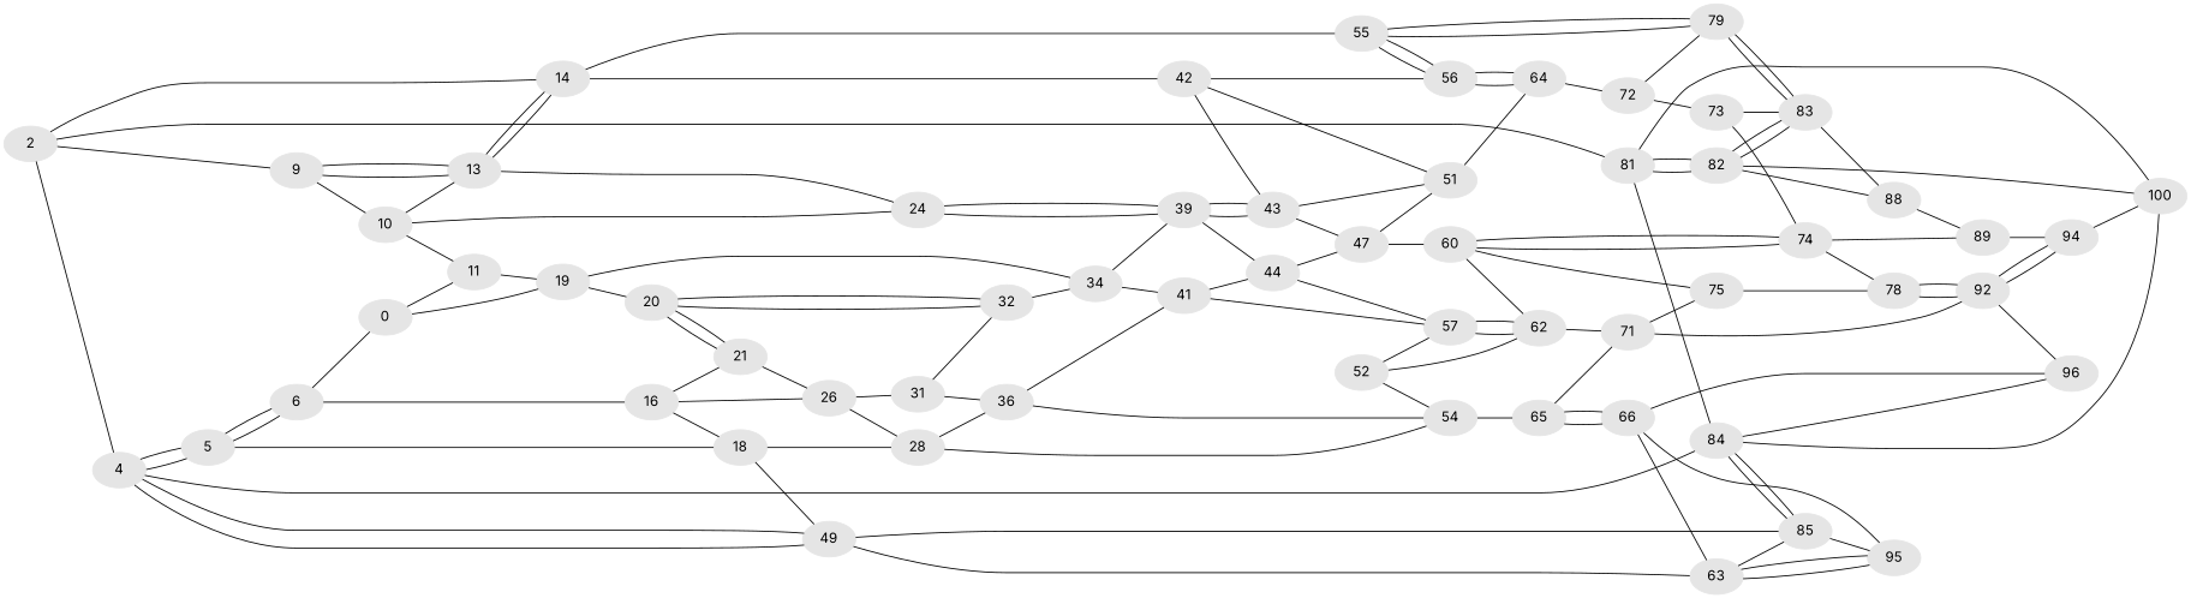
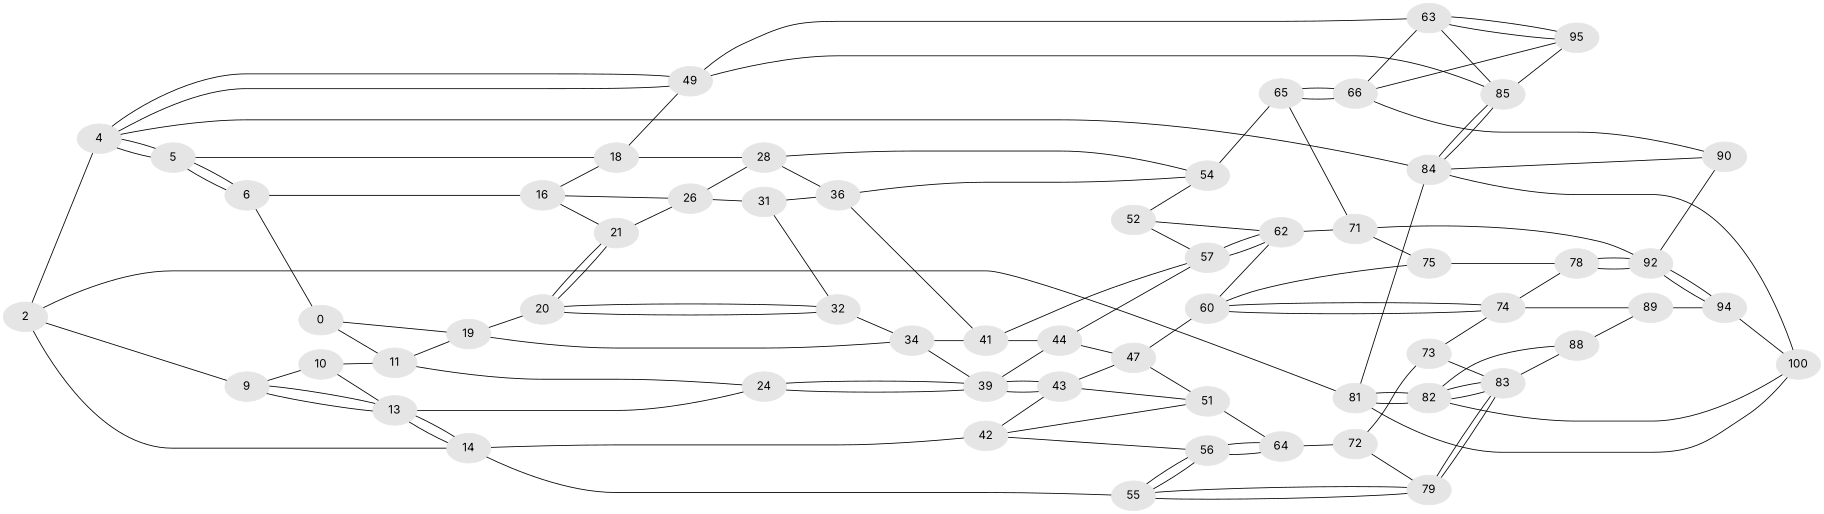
  graph {
    fontname=Inter
    rankdir=LR
    node [color=gray90 fontname=Inter style=filled]
    edge [fontname=Inter]
    2 [super="+3"]
    4
    9
    14 [super="+15"]
    81
    n6 [label=0 super="+12"]
    11 [super="+25"]
    19 [super="+30"]
    5
    49 [super="+69"]
    84 [super="+102"]
    10
    13 [super="+23"]
    42 [super="+50"]
    55
    82 [super="+99"]
    100 [super="+101"]
    6 [super="+8"]
    18 [super="+29"]
    n20 [label=63 super="+68"]
    85 [super="+91"]
-   96
+   96 [label=90]
    16 [super="+17"]
    28 [super="+38"]
    21 [super="+22"]
    26 [super="+27"]
    24
    20
    34 [super="+35"]
    39 [super="+40"]
    43 [super="+46"]
    51 [super="+58"]
    56
    79
    31 [super="+33"]
    36 [super="+37"]
    54 [super="+63"]
    32
    41 [super="+45"]
    44 [super="+48"]
    65
    57
    47 [super="+59"]
    52 [super="+53"]
    62 [super="+70"]
    64
    60 [super="+61"]
    74 [super="+77"]
    75
    95
    72 [super="+80"]
    71 [super="+76"]
    66 [super="+97"]
    83 [super="+87"]
    78
    89 [super="+90"]
    92 [super="+93"]
    73 [super="+86"]
    94 [super="+98"]
    88
    2 -- 4
    2 -- 9
    2 -- 14
    2 -- 81
    4 -- 5
    4 -- 5
    4 -- 49
    4 -- 49
    4 -- 84
    9 -- 10
    9 -- 13
    9 -- 13
    14 -- 42
    14 -- 55
    81 -- 84
    81 -- 82
    81 -- 82
    81 -- 100
    n6 -- 11
    n6 -- 19
    11 -- 19
-   10 -- 24
+   11 -- 24
    19 -- 20
    19 -- 34
    5 -- 6
    5 -- 6
    5 -- 18
    49 -- n20
    49 -- 85
    84 -- 100
    84 -- 85
    84 -- 85
    84 -- 96
    10 -- 11
    10 -- 13
    13 -- 14
    13 -- 14
    13 -- 24
    42 -- 43
    42 -- 51
    42 -- 56
    55 -- 56
    55 -- 56
    55 -- 79
    55 -- 79
    82 -- 100
    82 -- 83
    82 -- 83
    82 -- 88
    6 -- n6
    6 -- 16
    18 -- 49
    18 -- 28
    n20 -- 85
    n20 -- 95
    n20 -- 95
    85 -- 95
    16 -- 18
    16 -- 21
    16 -- 26
    28 -- 36
    28 -- 54
    21 -- 26
    26 -- 28
    26 -- 31
    24 -- 39
    24 -- 39
    20 -- 21
    20 -- 21
    20 -- 32
    20 -- 32
    34 -- 39
    34 -- 41
    39 -- 43
    39 -- 43
    39 -- 44
    43 -- 51
    43 -- 47
    51 -- 64
    56 -- 64
    56 -- 64
    79 -- 83
    79 -- 83
    31 -- 36
    31 -- 32
    36 -- 54
    36 -- 41
    54 -- 65
    32 -- 34
    41 -- 44
    41 -- 57
    44 -- 57
    44 -- 47
    65 -- 71
    65 -- 66
    65 -- 66
    57 -- 62
    57 -- 62
    47 -- 51
    47 -- 60
    52 -- 54
    52 -- 57
    52 -- 62
    62 -- 71
    64 -- 72
    60 -- 62
    60 -- 74
    60 -- 74
    60 -- 75
    74 -- 78
    74 -- 89
    75 -- 78
    72 -- 79
    72 -- 73 [weight=2]
    71 -- 75
    71 -- 92
    66 -- n20
    66 -- 96
    66 -- 95
    83 -- 88
    78 -- 92
    78 -- 92
    89 -- 94 [weight=2]
    92 -- 96
    92 -- 94
    92 -- 94
    73 -- 74
    73 -- 83
    94 -- 100
    88 -- 89
  }
